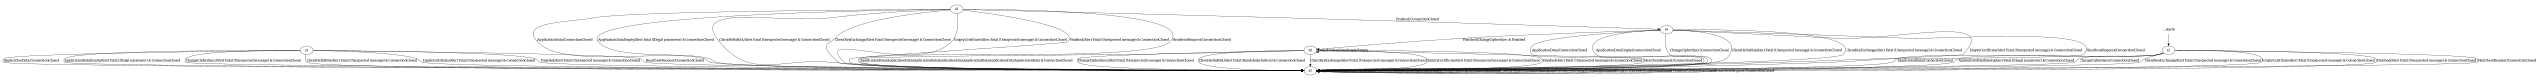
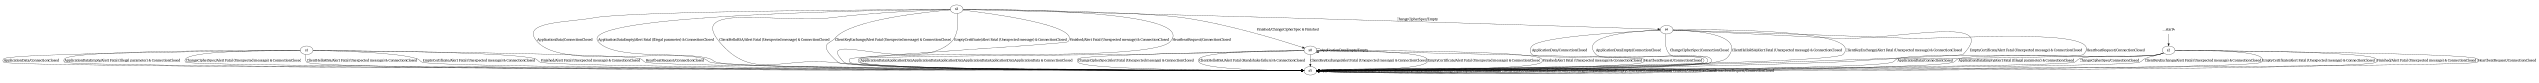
  digraph {
    fontname=Merriweather
    node [fontname=Merriweather]
    edge [fontname=Merriweather]
    n1 [label=s2]
    n2 [label=s5]
    n3 [label=s1]
    n4 [label=s0]
    n5 [label=s3]
    n6 [label=s4]
    n7 [label=__start4 shape=none]
    n1 -> n2 [label="ApplicationData/ConnectionClosed"]
    n1 -> n2 [label="ApplicationDataEmpty/Alert Fatal (Illegal parameter) & ConnectionClosed"]
    n1 -> n2 [label="ChangeCipherSpec/ConnectionClosed"]
    n1 -> n2 [label="ClientKeyExchange/Alert Fatal (Unexpected message) & ConnectionClosed"]
    n1 -> n2 [label="EmptyCertificate/Alert Fatal (Unexpected message) & ConnectionClosed"]
    n1 -> n2 [label="Finished/Alert Fatal (Unexpected message) & ConnectionClosed"]
    n1 -> n2 [label="HeartbeatRequest/ConnectionClosed"]
    n2 -> n2 [label="ApplicationData/ConnectionClosed"]
    n2 -> n2 [label="ApplicationDataEmpty/ConnectionClosed"]
    n2 -> n2 [label="ChangeCipherSpec/ConnectionClosed"]
    n2 -> n2 [label="ClientHelloRSA/ConnectionClosed"]
    n2 -> n2 [label="ClientKeyExchange/ConnectionClosed"]
    n2 -> n2 [label="EmptyCertificate/ConnectionClosed"]
    n2 -> n2 [label="Finished/ConnectionClosed"]
    n2 -> n2 [label="HeartbeatRequest/ConnectionClosed"]
    n3 -> n2 [label="ApplicationData/ConnectionClosed"]
    n3 -> n2 [label="ApplicationDataEmpty/Alert Fatal (Illegal parameter) & ConnectionClosed"]
    n3 -> n2 [label="ChangeCipherSpec/Alert Fatal (Unexpected message) & ConnectionClosed"]
    n3 -> n2 [label="ClientHelloRSA/Alert Fatal (Unexpected message) & ConnectionClosed"]
    n3 -> n2 [label="EmptyCertificate/Alert Fatal (Unexpected message) & ConnectionClosed"]
    n3 -> n2 [label="Finished/Alert Fatal (Unexpected message) & ConnectionClosed"]
    n3 -> n2 [label="HeartbeatRequest/ConnectionClosed"]
    n4 -> n2 [label="ApplicationData/ApplicationDataApplicationDataApplicationDataApplicationDataApplicationDataApplicationData & ConnectionClosed"]
    n4 -> n2 [label="ChangeCipherSpec/Alert Fatal (Unexpected message) & ConnectionClosed"]
    n4 -> n2 [label="ClientHelloRSA/Alert Fatal (Handshake failure) & ConnectionClosed"]
    n4 -> n2 [label="ClientKeyExchange/Alert Fatal (Unexpected message) & ConnectionClosed"]
    n4 -> n2 [label="EmptyCertificate/Alert Fatal (Unexpected message) & ConnectionClosed"]
    n4 -> n2 [label="Finished/Alert Fatal (Unexpected message) & ConnectionClosed"]
    n4 -> n2 [label="HeartbeatRequest/ConnectionClosed"]
    n4 -> n4 [label="ApplicationDataEmpty/Empty"]
    n5 -> n2 [label="ApplicationData/ConnectionClosed"]
    n5 -> n2 [label="ApplicationDataEmpty/Alert Fatal (Illegal parameter) & ConnectionClosed"]
    n5 -> n2 [label="ClientHelloRSA/Alert Fatal (Unexpected message) & ConnectionClosed"]
    n5 -> n2 [label="ClientKeyExchange/Alert Fatal (Unexpected message) & ConnectionClosed"]
    n5 -> n2 [label="EmptyCertificate/Alert Fatal (Unexpected message) & ConnectionClosed"]
    n5 -> n2 [label="Finished/Alert Fatal (Unexpected message) & ConnectionClosed"]
    n5 -> n2 [label="HeartbeatRequest/ConnectionClosed"]
-   n5 -> n6 [label="Finished/ConnectionClosed"]
+   n5 -> n6 [label="ChangeCipherSpec/Empty"]
    n6 -> n2 [label="ApplicationData/ConnectionClosed"]
    n6 -> n2 [label="ApplicationDataEmpty/ConnectionClosed"]
    n6 -> n2 [label="ChangeCipherSpec/ConnectionClosed"]
    n6 -> n2 [label="ClientHelloRSA/Alert Fatal (Unexpected message) & ConnectionClosed"]
    n6 -> n2 [label="ClientKeyExchange/Alert Fatal (Unexpected message) & ConnectionClosed"]
    n6 -> n2 [label="EmptyCertificate/Alert Fatal (Unexpected message) & ConnectionClosed"]
    n6 -> n2 [label="HeartbeatRequest/ConnectionClosed"]
-   n6 -> n4 [label="Finished/ChangeCipherSpec & Finished"]
+   n5 -> n4 [label="Finished/ChangeCipherSpec & Finished"]
    n7 -> n1
  }
